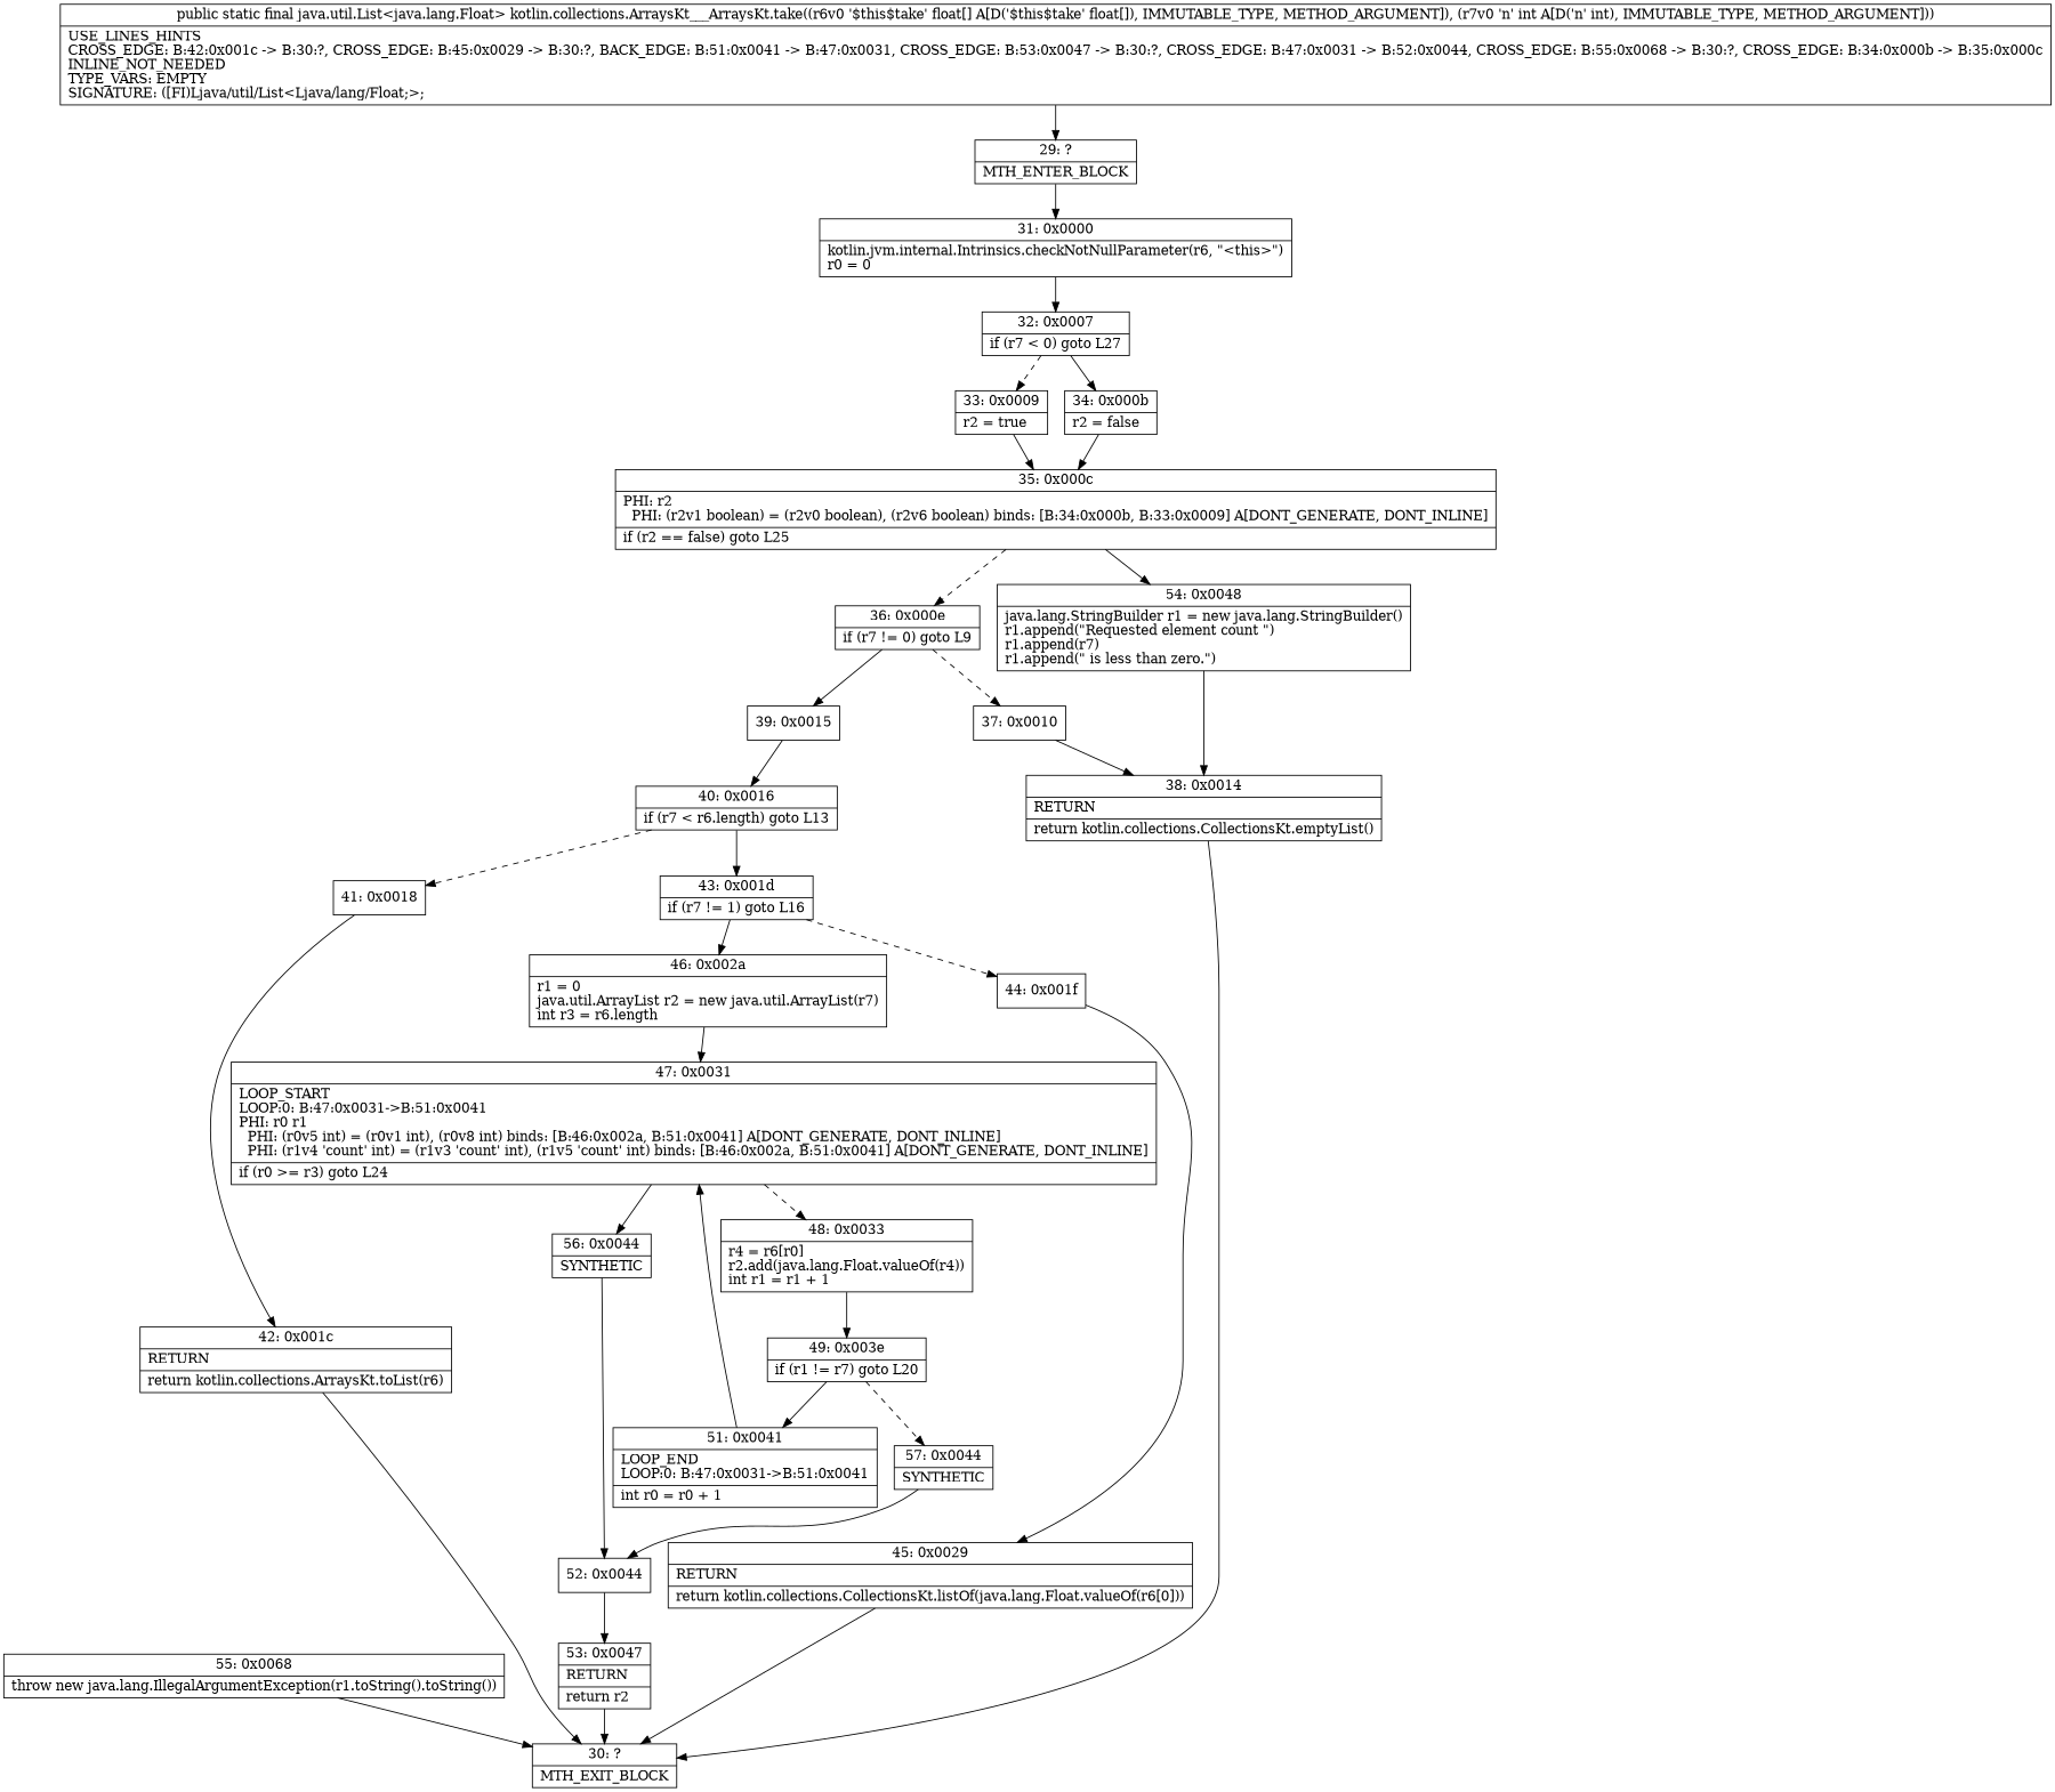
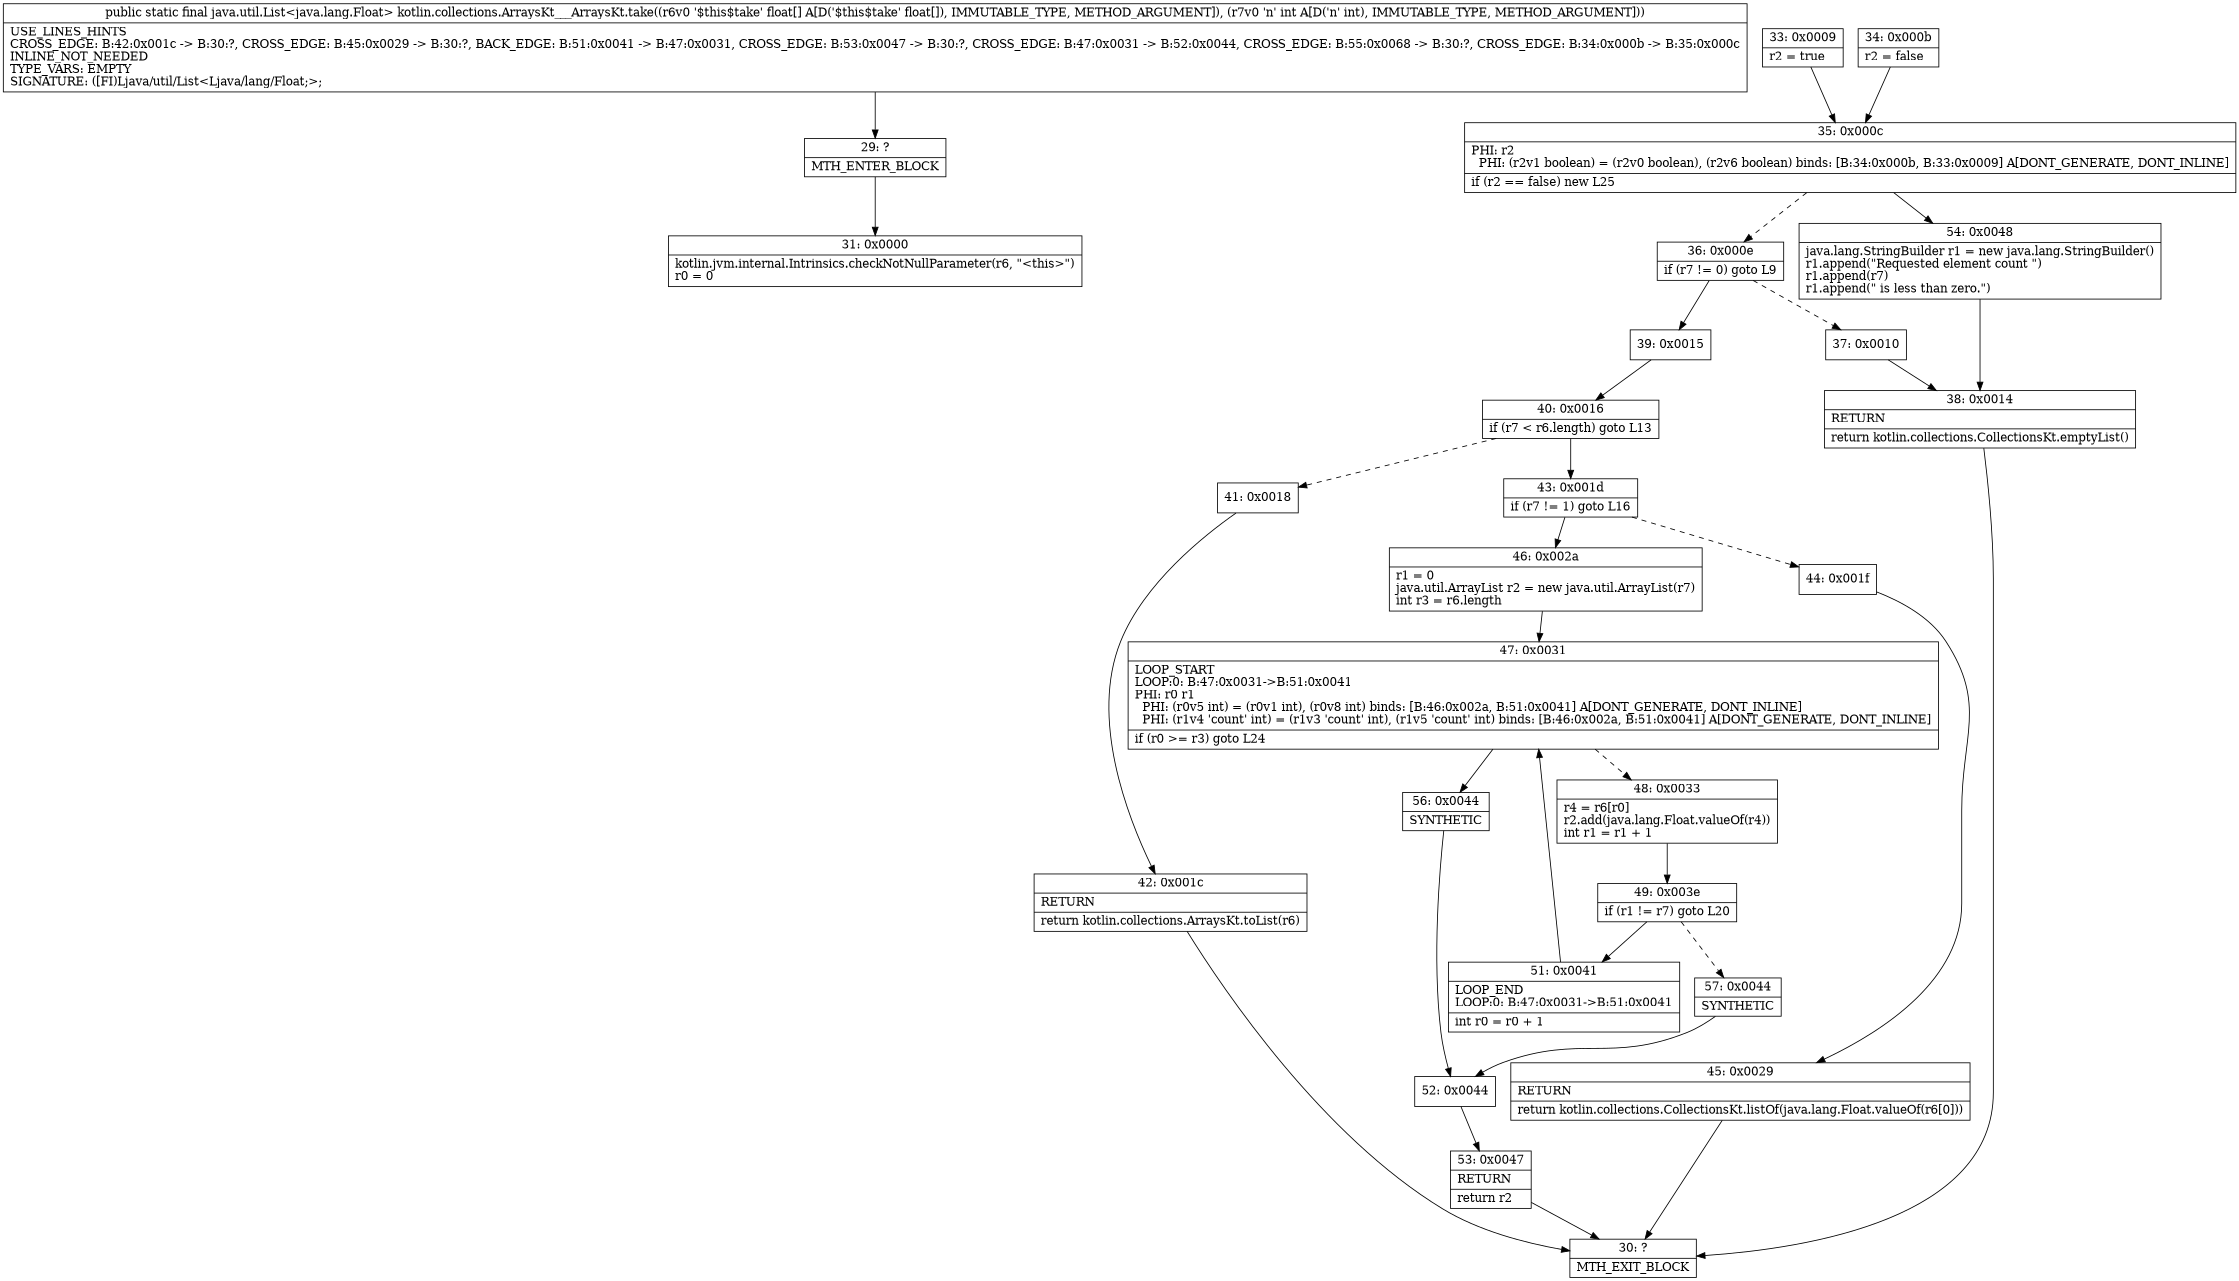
  digraph {
    node [shape=record]
    n1 [label="{29\:\ ?|MTH_ENTER_BLOCK\l}"]
    n2 [label="{31\:\ 0x0000|kotlin.jvm.internal.Intrinsics.checkNotNullParameter(r6, \"\<this\>\")\lr0 = 0\l}"]
-   n3 [label="{32\:\ 0x0007|if (r7 \< 0) goto L27\l}"]
    n4 [label="{33\:\ 0x0009|r2 = true\l}"]
    n5 [label="{34\:\ 0x000b|r2 = false\l}"]
-   n6 [label="{35\:\ 0x000c|PHI: r2 \l  PHI: (r2v1 boolean) = (r2v0 boolean), (r2v6 boolean) binds: [B:34:0x000b, B:33:0x0009] A[DONT_GENERATE, DONT_INLINE]\l|if (r2 == false) goto L25\l}"]
+   n6 [label="{35\:\ 0x000c|PHI: r2 \l  PHI: (r2v1 boolean) = (r2v0 boolean), (r2v6 boolean) binds: [B:34:0x000b, B:33:0x0009] A[DONT_GENERATE, DONT_INLINE]\l|if (r2 == false) new L25\l}"]
    n7 [label="{36\:\ 0x000e|if (r7 != 0) goto L9\l}"]
    n8 [label="{54\:\ 0x0048|java.lang.StringBuilder r1 = new java.lang.StringBuilder()\lr1.append(\"Requested element count \")\lr1.append(r7)\lr1.append(\" is less than zero.\")\l}"]
    n9 [label="{37\:\ 0x0010}"]
    n10 [label="{39\:\ 0x0015}"]
    n11 [label="{38\:\ 0x0014|RETURN\l|return kotlin.collections.CollectionsKt.emptyList()\l}"]
    n12 [label="{40\:\ 0x0016|if (r7 \< r6.length) goto L13\l}"]
    n13 [label="{30\:\ ?|MTH_EXIT_BLOCK\l}"]
    n14 [label="{41\:\ 0x0018}"]
    n15 [label="{43\:\ 0x001d|if (r7 != 1) goto L16\l}"]
    n16 [label="{42\:\ 0x001c|RETURN\l|return kotlin.collections.ArraysKt.toList(r6)\l}"]
    n17 [label="{44\:\ 0x001f}"]
    n18 [label="{46\:\ 0x002a|r1 = 0\ljava.util.ArrayList r2 = new java.util.ArrayList(r7)\lint r3 = r6.length\l}"]
    n19 [label="{45\:\ 0x0029|RETURN\l|return kotlin.collections.CollectionsKt.listOf(java.lang.Float.valueOf(r6[0]))\l}"]
    n20 [label="{47\:\ 0x0031|LOOP_START\lLOOP:0: B:47:0x0031\-\>B:51:0x0041\lPHI: r0 r1 \l  PHI: (r0v5 int) = (r0v1 int), (r0v8 int) binds: [B:46:0x002a, B:51:0x0041] A[DONT_GENERATE, DONT_INLINE]\l  PHI: (r1v4 'count' int) = (r1v3 'count' int), (r1v5 'count' int) binds: [B:46:0x002a, B:51:0x0041] A[DONT_GENERATE, DONT_INLINE]\l|if (r0 \>= r3) goto L24\l}"]
    n21 [label="{48\:\ 0x0033|r4 = r6[r0]\lr2.add(java.lang.Float.valueOf(r4))\lint r1 = r1 + 1\l}"]
    n22 [label="{56\:\ 0x0044|SYNTHETIC\l}"]
    n23 [label="{49\:\ 0x003e|if (r1 != r7) goto L20\l}"]
    n24 [label="{52\:\ 0x0044}"]
    n25 [label="{51\:\ 0x0041|LOOP_END\lLOOP:0: B:47:0x0031\-\>B:51:0x0041\l|int r0 = r0 + 1\l}"]
    n26 [label="{57\:\ 0x0044|SYNTHETIC\l}"]
    n27 [label="{53\:\ 0x0047|RETURN\l|return r2\l}"]
-   n28 [label="{55\:\ 0x0068|throw new java.lang.IllegalArgumentException(r1.toString().toString())\l}"]
    n29 [label="{public static final java.util.List\<java.lang.Float\> kotlin.collections.ArraysKt___ArraysKt.take((r6v0 '$this$take' float[] A[D('$this$take' float[]), IMMUTABLE_TYPE, METHOD_ARGUMENT]), (r7v0 'n' int A[D('n' int), IMMUTABLE_TYPE, METHOD_ARGUMENT]))  | USE_LINES_HINTS\lCROSS_EDGE: B:42:0x001c \-\> B:30:?, CROSS_EDGE: B:45:0x0029 \-\> B:30:?, BACK_EDGE: B:51:0x0041 \-\> B:47:0x0031, CROSS_EDGE: B:53:0x0047 \-\> B:30:?, CROSS_EDGE: B:47:0x0031 \-\> B:52:0x0044, CROSS_EDGE: B:55:0x0068 \-\> B:30:?, CROSS_EDGE: B:34:0x000b \-\> B:35:0x000c\lINLINE_NOT_NEEDED\lTYPE_VARS: EMPTY\lSIGNATURE: ([FI)Ljava\/util\/List\<Ljava\/lang\/Float;\>;\l}"]
    n1 -> n2
-   n2 -> n3
-   n3 -> n4 [style=dashed]
-   n3 -> n5
    n4 -> n6
    n5 -> n6
    n6 -> n7 [style=dashed]
    n6 -> n8
    n7 -> n9 [style=dashed]
    n7 -> n10
    n8 -> n11
    n9 -> n11
    n10 -> n12
    n11 -> n13
    n12 -> n14 [style=dashed]
    n12 -> n15
    n14 -> n16
    n15 -> n17 [style=dashed]
    n15 -> n18
    n16 -> n13
    n17 -> n19
    n18 -> n20
    n19 -> n13
    n20 -> n21 [style=dashed]
    n20 -> n22
    n21 -> n23
    n22 -> n24
    n23 -> n25
    n23 -> n26 [style=dashed]
    n24 -> n27
    n25 -> n20
    n26 -> n24
    n27 -> n13
-   n28 -> n13
    n29 -> n1
  }
